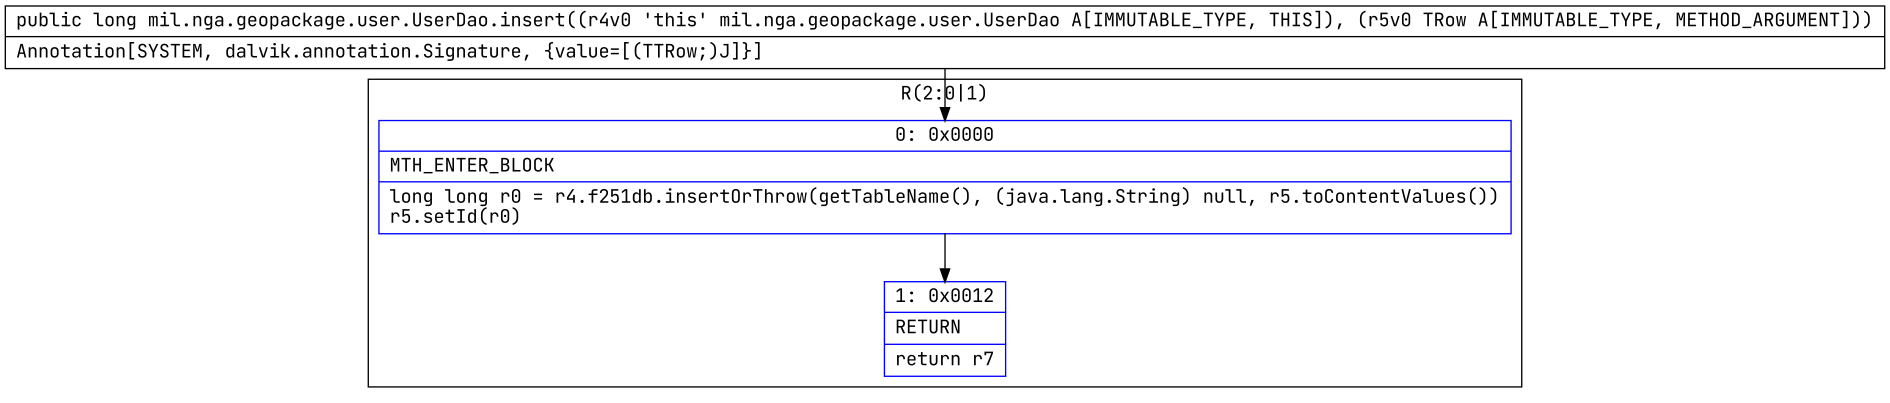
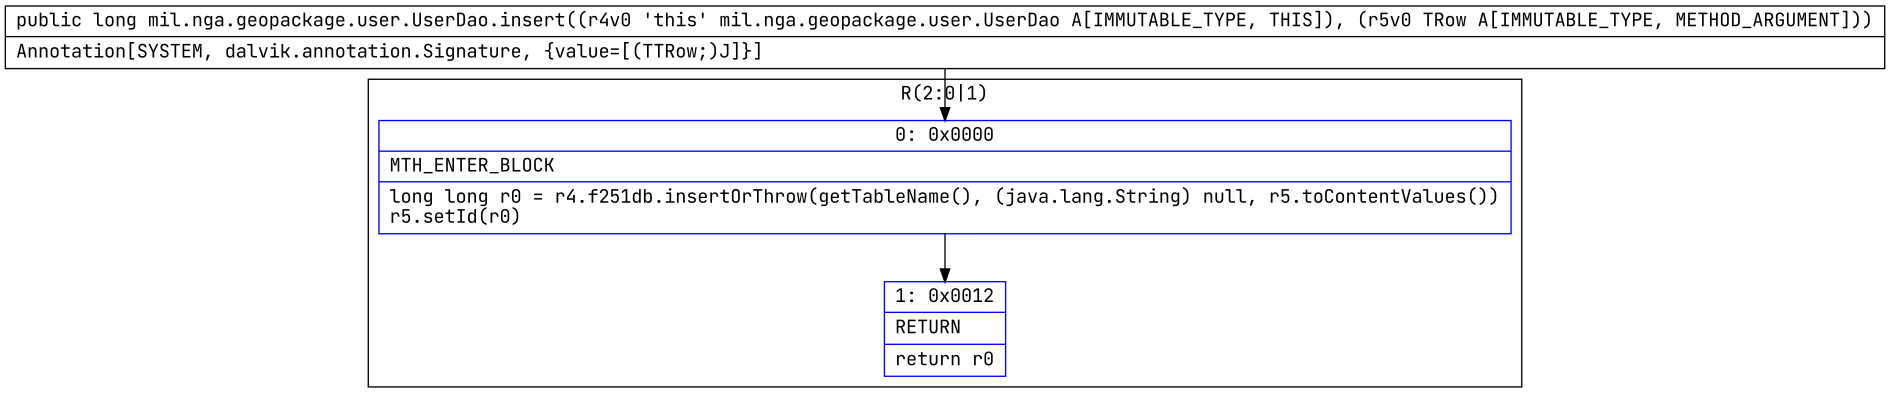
  digraph {
    fontname="JetBrains Mono"
    node [color=blue shape=record fontname="JetBrains Mono"]
    edge [fontname="JetBrains Mono"]
    n1 [label="{0\:\ 0x0000|MTH_ENTER_BLOCK\l|long long r0 = r4.f251db.insertOrThrow(getTableName(), (java.lang.String) null, r5.toContentValues())\lr5.setId(r0)\l}"]
-   n2 [label="{1\:\ 0x0012|RETURN\l|return r7\l}"]
+   n2 [label="{1\:\ 0x0012|RETURN\l|return r0\l}"]
    n3 [label="{public long mil.nga.geopackage.user.UserDao.insert((r4v0 'this' mil.nga.geopackage.user.UserDao A[IMMUTABLE_TYPE, THIS]), (r5v0 TRow A[IMMUTABLE_TYPE, METHOD_ARGUMENT]))  | Annotation[SYSTEM, dalvik.annotation.Signature, \{value=[(TTRow;)J]\}]\l}" color=""]
    subgraph cluster_1 {
      label="R(2:0|1)"
      n1
      n2
    }
    n1 -> n2
    n3 -> n1
  }
